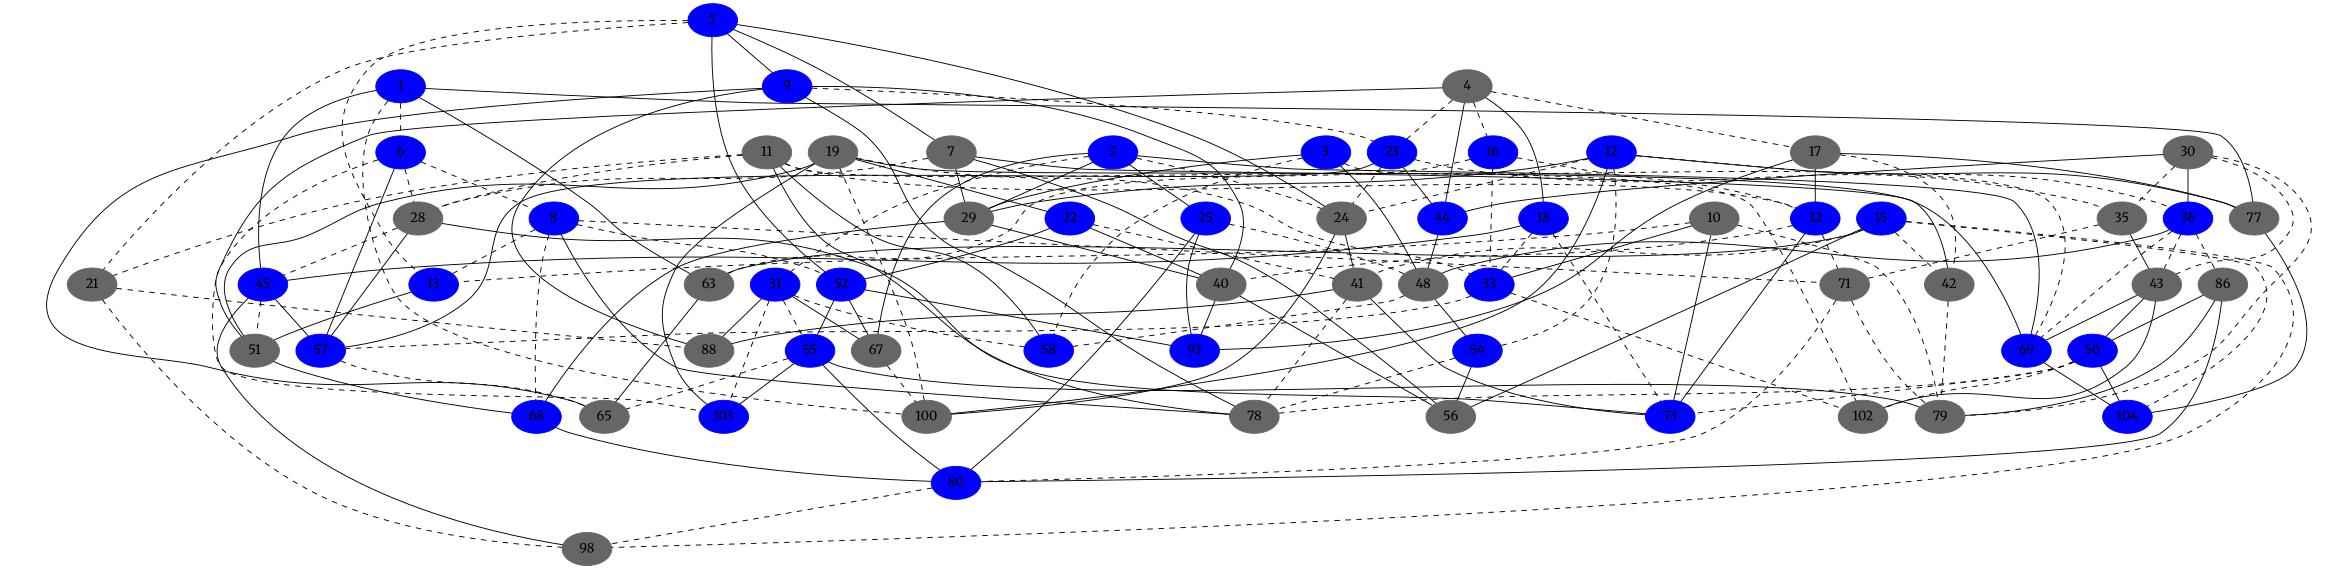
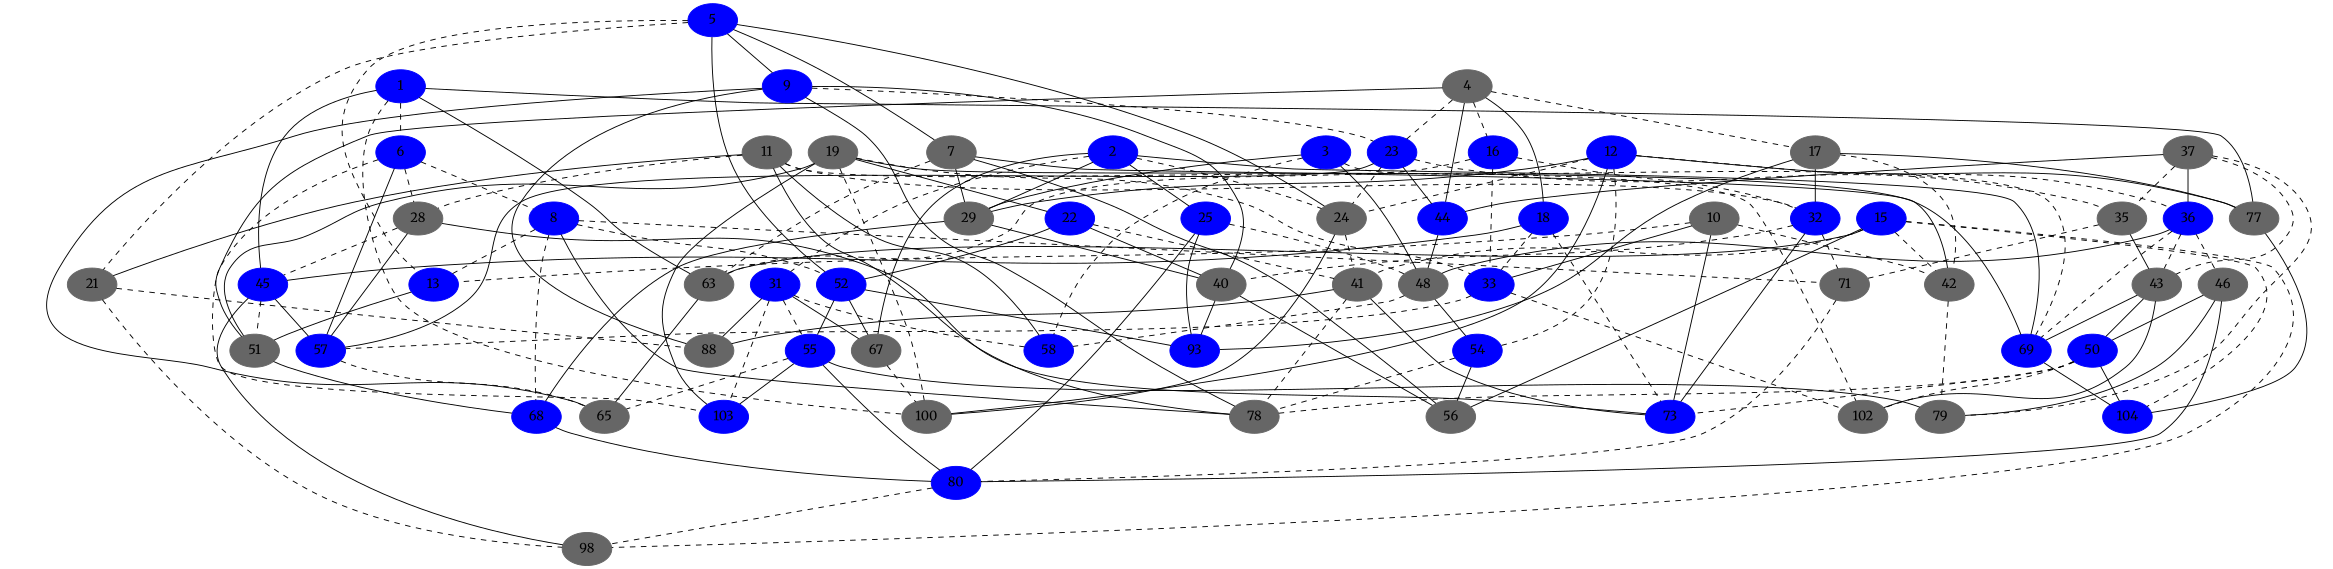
  graph {
    fontname=Merriweather
    node [color=blue fontname=Merriweather style=filled]
    edge [fontname=Merriweather style=solid]
    1 [super="+37"]
    6 [super="+53"]
    45 [super="+66"]
    63 [color=gray40]
    77 [color=gray40]
    100 [color=gray40]
    8 [super="+83"]
    28 [color=gray40 super="+38"]
    57 [super="+60"]
    103
    51 [color=gray40 super="+89"]
    98 [color=gray40]
    n13 [color=gray40 label=65]
    104
    2 [super="+14"]
    24 [color=gray40 super="+26"]
    25
    29 [color=gray40 super="+94"]
    31 [super="+96"]
    67 [color=gray40]
    69 [super="+76"]
    41 [color=gray40 super="+81"]
    48 [color=gray40 super="+65"]
    93
    80 [super="+90"]
    68
    40 [color=gray40 super="+64"]
    58
    88 [color=gray40]
    55 [super="+59"]
    3
    54
    4 [color=gray40 super="+47"]
    16
    17 [color=gray40 super="+101"]
    18
    23 [super="+87"]
    44
    33 [super="+86"]
    32 [super="+72"]
    42 [color=gray40]
    73 [super="+84"]
    35 [color=gray40 super="+95"]
    5 [super="+20"]
    7 [color=gray40]
    9 [super="+27"]
    13
    21 [color=gray40]
    52 [super="+61"]
    56 [color=gray40]
    78 [color=gray40 super="+99"]
    71 [color=gray40 super="+91"]
    79 [color=gray40 super="+85"]
    10 [color=gray40 super="+39"]
    102 [color=gray40]
    11 [color=gray40 super="+34"]
    12 [super="+70"]
    36 [super="+92"]
    43 [color=gray40 super="+62"]
-   46 [color=gray40 label=86]
+   46 [color=gray40]
    15 [super="+82"]
-   30 [color=gray40 super="+49"]
+   30 [color=gray40 super="+49" label=37]
    19 [color=gray40 super="+74"]
    22
    50 [super="+97"]
    1 -- 6 [style=dashed weight=2]
    1 -- 45
    1 -- 63
    1 -- 77
    1 -- 100 [style=dashed]
    6 -- 8 [style=dashed]
    6 -- 28 [style=dashed]
    6 -- 57
    6 -- 103 [style=dashed]
    45 -- 57
    45 -- 51 [style=dashed]
    45 -- 98
    63 -- n13
    77 -- 104
    8 -- 68 [style=dashed]
    8 -- 13 [style=dashed]
    8 -- 52 [style=dashed]
    8 -- 78
    8 -- 71 [style=dashed]
    28 -- 45 [style=dashed]
    28 -- 57
    28 -- 73
    57 -- n13 [style=dashed]
    51 -- 68
    2 -- 24 [style=dashed]
    2 -- 25
    2 -- 29
    2 -- 31 [style=dashed]
    2 -- 67
    2 -- 69
    24 -- 100
-   24 -- 41
+   24 -- 41 [style=dashed]
    25 -- 48 [style=dashed]
    25 -- 93
    25 -- 80
    29 -- 68
    29 -- 40
    31 -- 103 [style=dashed]
    31 -- 67
    31 -- 58 [style=dashed]
    31 -- 88
    31 -- 55 [style=dashed]
    67 -- 100 [style=dashed]
    69 -- 104
    41 -- 88
    41 -- 73
    41 -- 78 [style=dashed]
    48 -- 58 [style=dashed]
    48 -- 54
    80 -- 98 [style=dashed]
    68 -- 80
    40 -- 93
    40 -- 56
    55 -- 103
    55 -- n13 [style=dashed]
    55 -- 80
    55 -- 79
    3 -- 29
    3 -- 69 [style=dashed]
    3 -- 48
    3 -- 58 [style=dashed]
    54 -- 56
    54 -- 78 [style=dashed]
    4 -- 51
    4 -- 16 [style=dashed]
    4 -- 17 [style=dashed]
    4 -- 18
    4 -- 23 [style=dashed]
    4 -- 44
    16 -- 63 [style=dashed]
    16 -- 33 [style=dashed]
    16 -- 32 [style=dashed]
    17 -- 77
    17 -- 93
    17 -- 32
    17 -- 42 [style=dashed]
    18 -- 45
    18 -- 33 [style=dashed]
    18 -- 73 [style=dashed]
    23 -- 57
    23 -- 24 [style=dashed]
    23 -- 44
    23 -- 35 [style=dashed]
    44 -- 48
    33 -- 57 [style=dashed]
    33 -- 102 [style=dashed]
    32 -- 40 [style=dashed]
    32 -- 73
    32 -- 71 [style=dashed]
    42 -- 79 [style=dashed]
    35 -- 71 [style=dashed weight=2]
    35 -- 43
    5 -- 24
    5 -- 7
    5 -- 9
    5 -- 13 [style=dashed]
    5 -- 21 [style=dashed]
    5 -- 52
-   7 -- 28 [style=dashed]
+   7 -- 63 [style=dashed]
    7 -- 29
    7 -- 42
    7 -- 56
    9 -- n13
    9 -- 40
    9 -- 88
    9 -- 23 [style=dashed]
    9 -- 78
    13 -- 51
    21 -- 98 [style=dashed]
    21 -- 88 [style=dashed]
    52 -- 67
    52 -- 93
    52 -- 55
    71 -- 80 [style=dashed]
-   71 -- 79 [style=dashed]
    10 -- 33
    10 -- 73
    10 -- 13 [style=dashed]
-   10 -- 79 [style=dashed]
+   10 -- 42 [style=dashed]
    11 -- 28 [style=dashed]
    11 -- 58
    11 -- 32 [style=dashed]
-   11 -- 21 [style=dashed]
+   11 -- 21
    11 -- 78
    11 -- 102 [style=dashed]
    12 -- 77
    12 -- 100
    12 -- 24 [style=dashed]
    12 -- 29
    12 -- 54 [style=dashed]
    12 -- 36 [style=dashed]
    36 -- 69 [style=dashed]
    36 -- 48
    36 -- 43 [style=dashed]
    36 -- 46 [style=dashed]
    43 -- 69
    43 -- 102
    43 -- 50
    46 -- 80
    46 -- 79
    46 -- 50
    15 -- 63
    15 -- 98 [style=dashed]
    15 -- 104 [style=dashed]
    15 -- 41 [style=dashed]
    15 -- 42 [style=dashed]
    15 -- 56
    30 -- 44
    30 -- 35 [style=dashed]
    30 -- 79 [style=dashed]
    30 -- 36
    30 -- 43 [style=dashed]
    19 -- 100 [style=dashed]
    19 -- 103
    19 -- 51
    19 -- 69
    19 -- 33 [style=dashed]
    19 -- 22
    22 -- 41 [style=dashed]
    22 -- 40
    22 -- 52
    50 -- 104
    50 -- 73 [style=dashed]
    50 -- 78 [style=dashed]
    50 -- 102 [style=dashed]
  }
